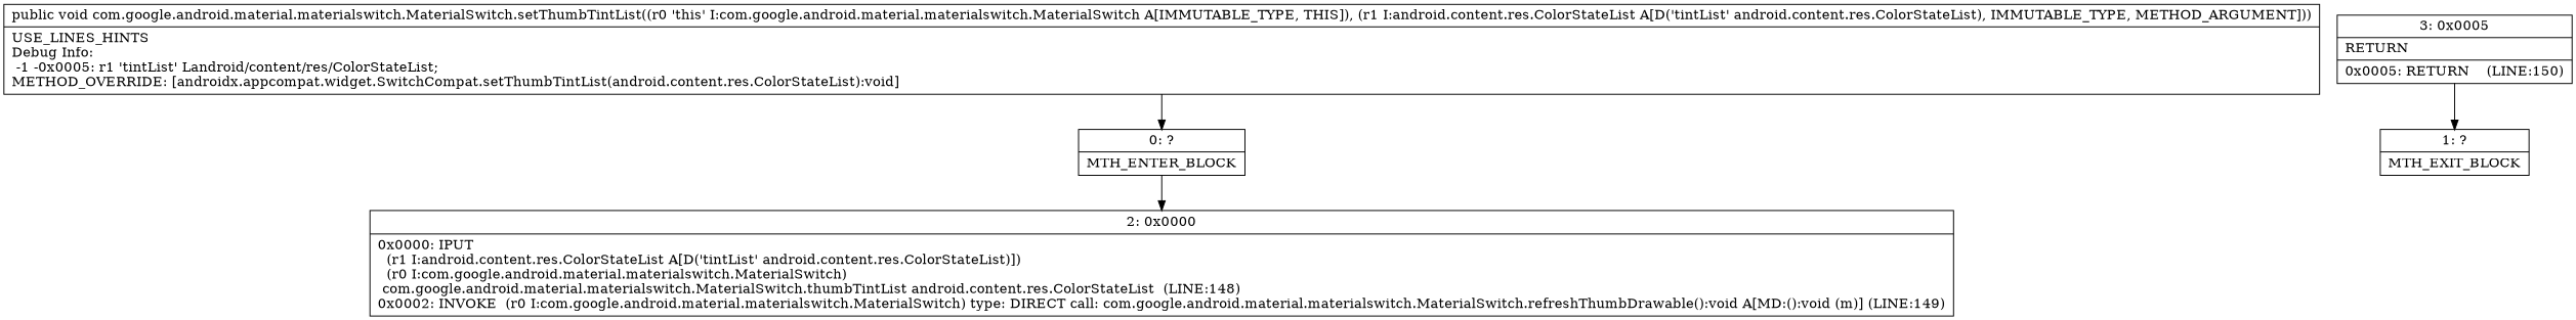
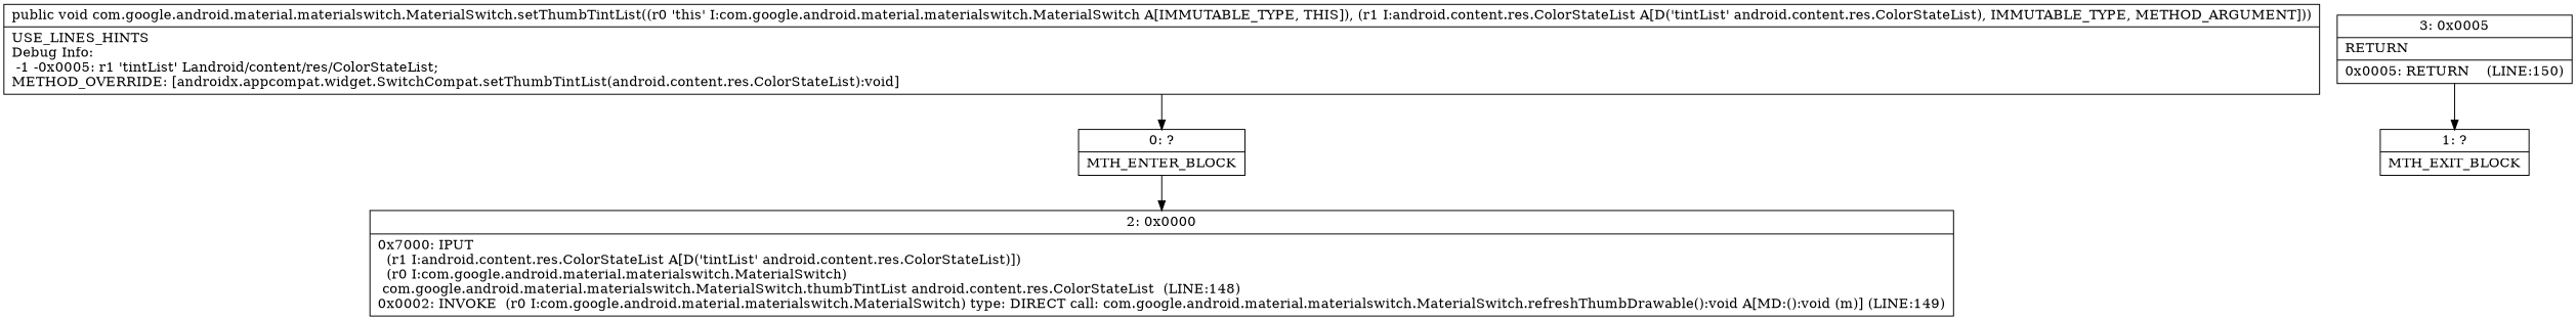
  digraph {
    node [shape=record]
    n1 [label="{0\:\ ?|MTH_ENTER_BLOCK\l}"]
-   n2 [label="{2\:\ 0x0000|0x0000: IPUT  \l  (r1 I:android.content.res.ColorStateList A[D('tintList' android.content.res.ColorStateList)])\l  (r0 I:com.google.android.material.materialswitch.MaterialSwitch)\l com.google.android.material.materialswitch.MaterialSwitch.thumbTintList android.content.res.ColorStateList  (LINE:148)\l0x0002: INVOKE  (r0 I:com.google.android.material.materialswitch.MaterialSwitch) type: DIRECT call: com.google.android.material.materialswitch.MaterialSwitch.refreshThumbDrawable():void A[MD:():void (m)] (LINE:149)\l}"]
+   n2 [label="{2\:\ 0x0000|0x7000: IPUT  \l  (r1 I:android.content.res.ColorStateList A[D('tintList' android.content.res.ColorStateList)])\l  (r0 I:com.google.android.material.materialswitch.MaterialSwitch)\l com.google.android.material.materialswitch.MaterialSwitch.thumbTintList android.content.res.ColorStateList  (LINE:148)\l0x0002: INVOKE  (r0 I:com.google.android.material.materialswitch.MaterialSwitch) type: DIRECT call: com.google.android.material.materialswitch.MaterialSwitch.refreshThumbDrawable():void A[MD:():void (m)] (LINE:149)\l}"]
    n3 [label="{3\:\ 0x0005|RETURN\l|0x0005: RETURN    (LINE:150)\l}"]
    n4 [label="{1\:\ ?|MTH_EXIT_BLOCK\l}"]
    n5 [label="{public void com.google.android.material.materialswitch.MaterialSwitch.setThumbTintList((r0 'this' I:com.google.android.material.materialswitch.MaterialSwitch A[IMMUTABLE_TYPE, THIS]), (r1 I:android.content.res.ColorStateList A[D('tintList' android.content.res.ColorStateList), IMMUTABLE_TYPE, METHOD_ARGUMENT]))  | USE_LINES_HINTS\lDebug Info:\l  \-1 \-0x0005: r1 'tintList' Landroid\/content\/res\/ColorStateList;\lMETHOD_OVERRIDE: [androidx.appcompat.widget.SwitchCompat.setThumbTintList(android.content.res.ColorStateList):void]\l}"]
    n1 -> n2
    n3 -> n4
    n5 -> n1
  }
